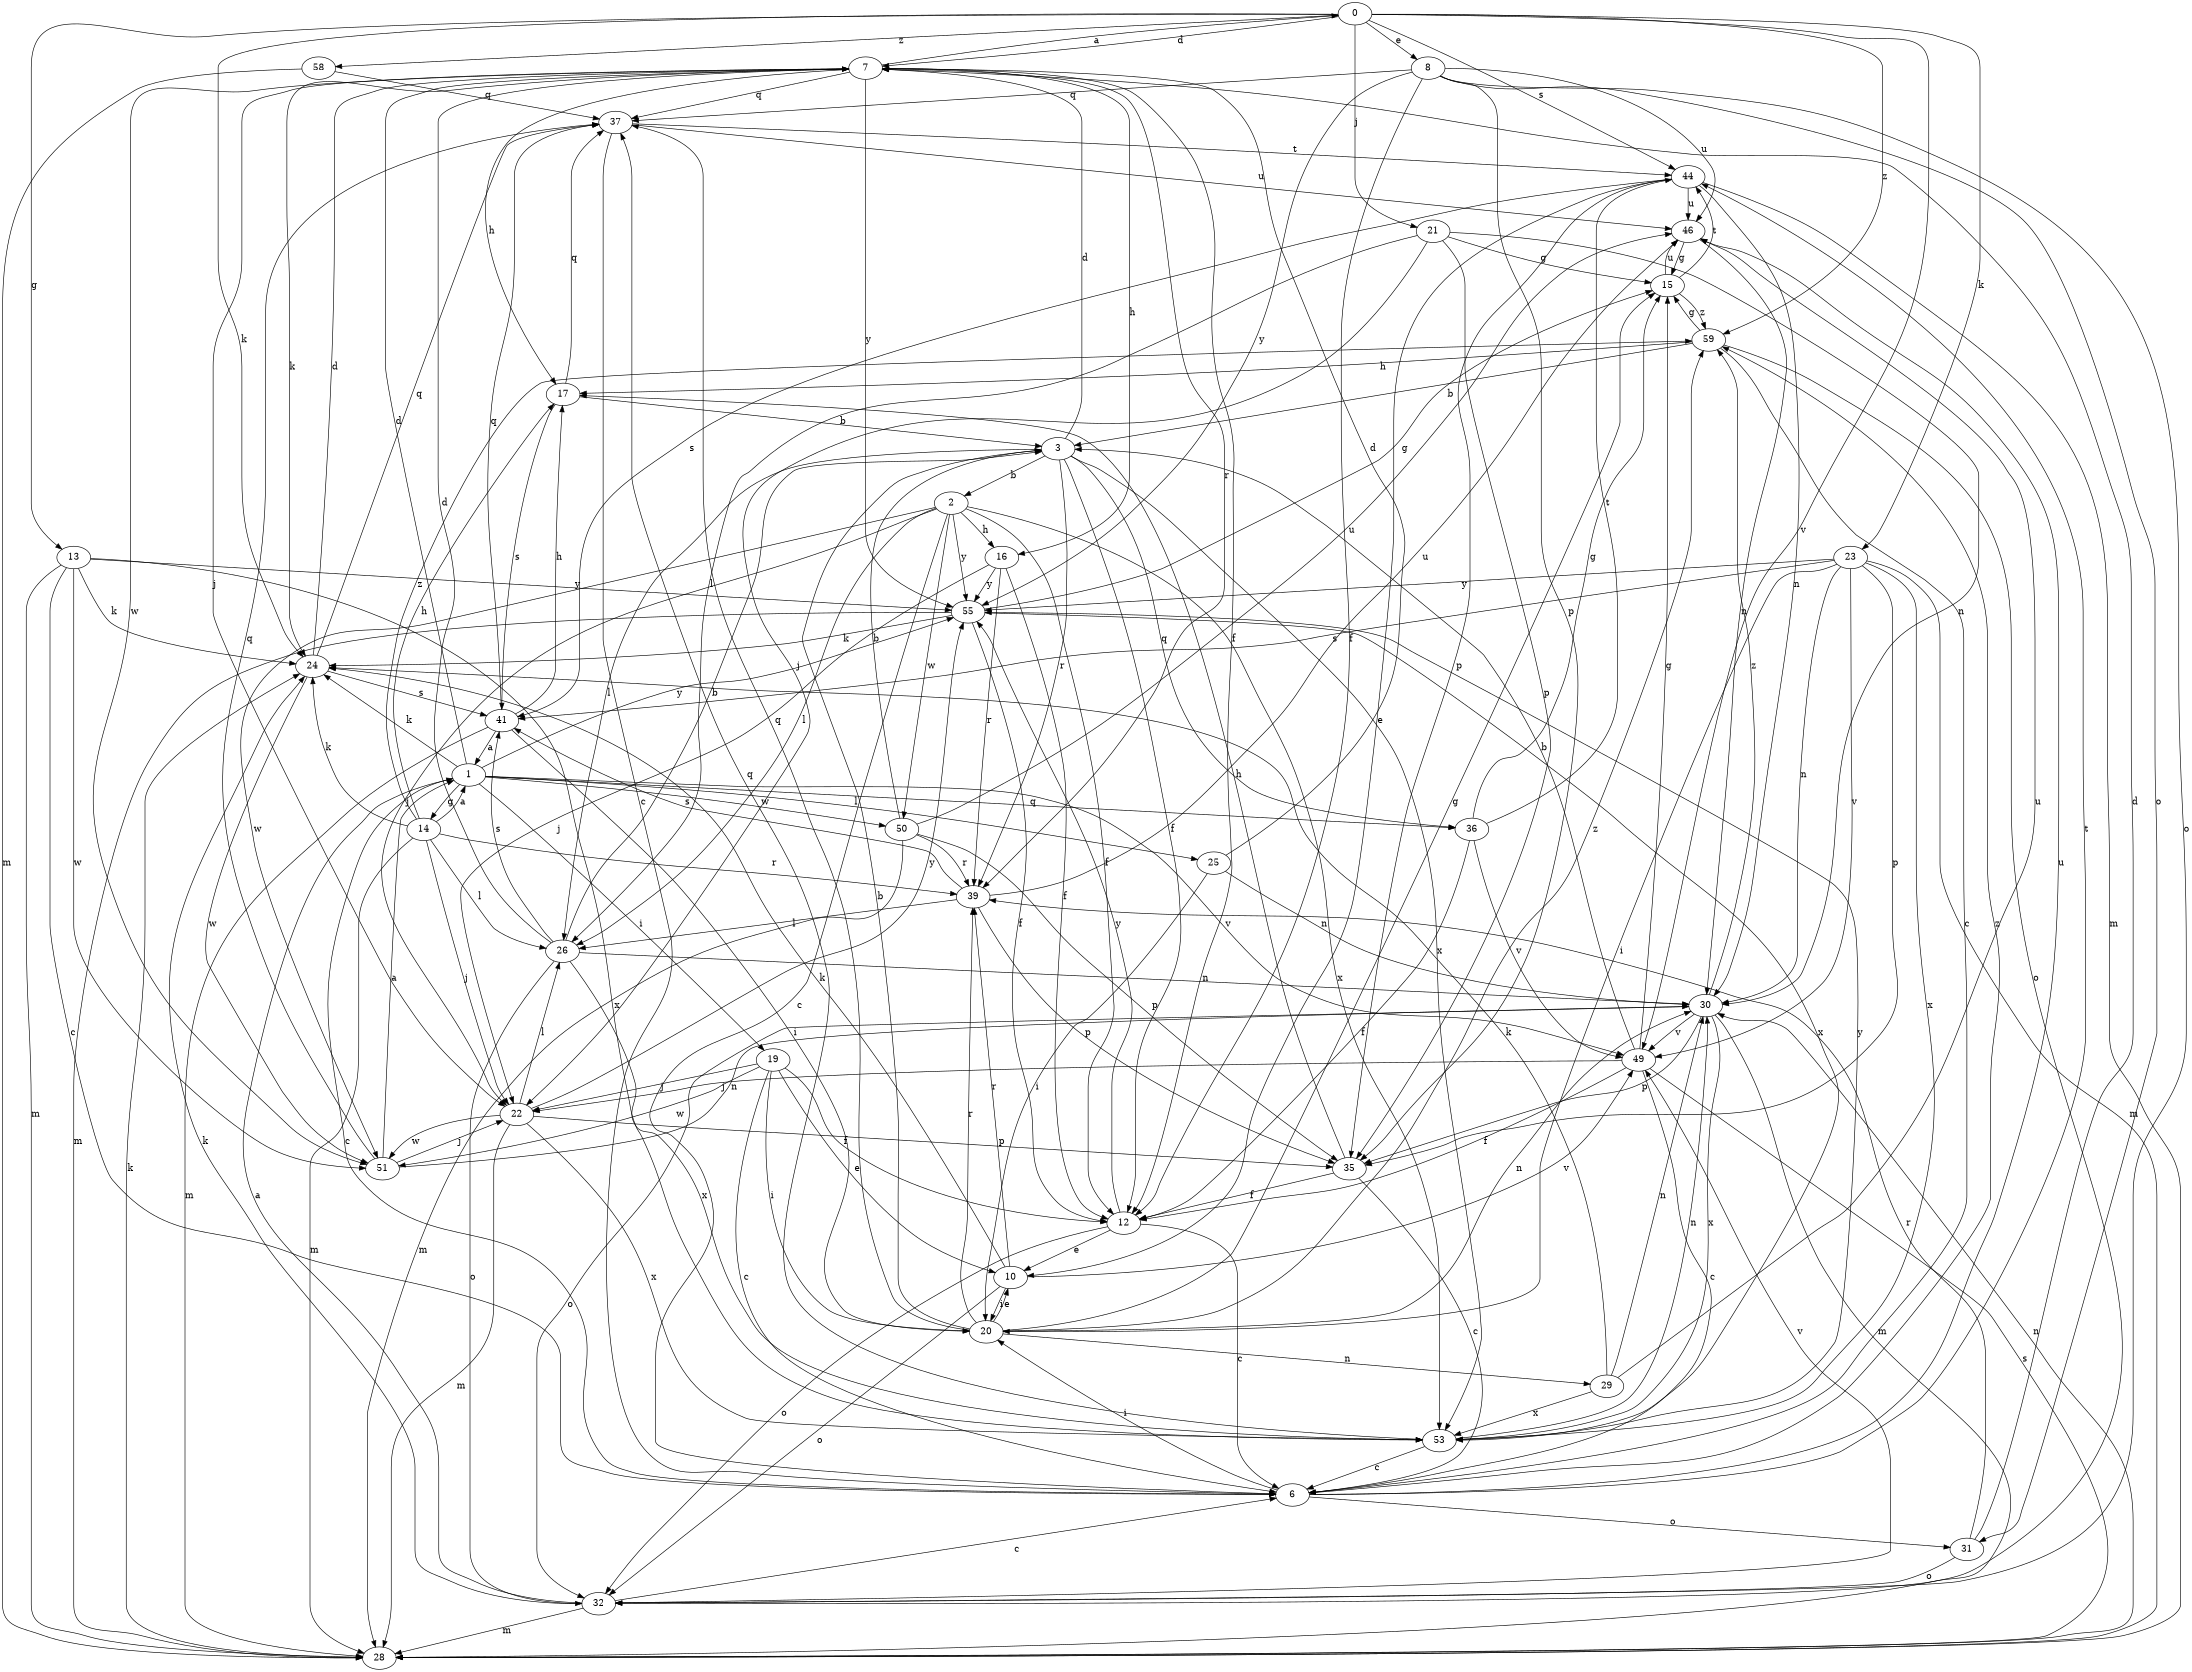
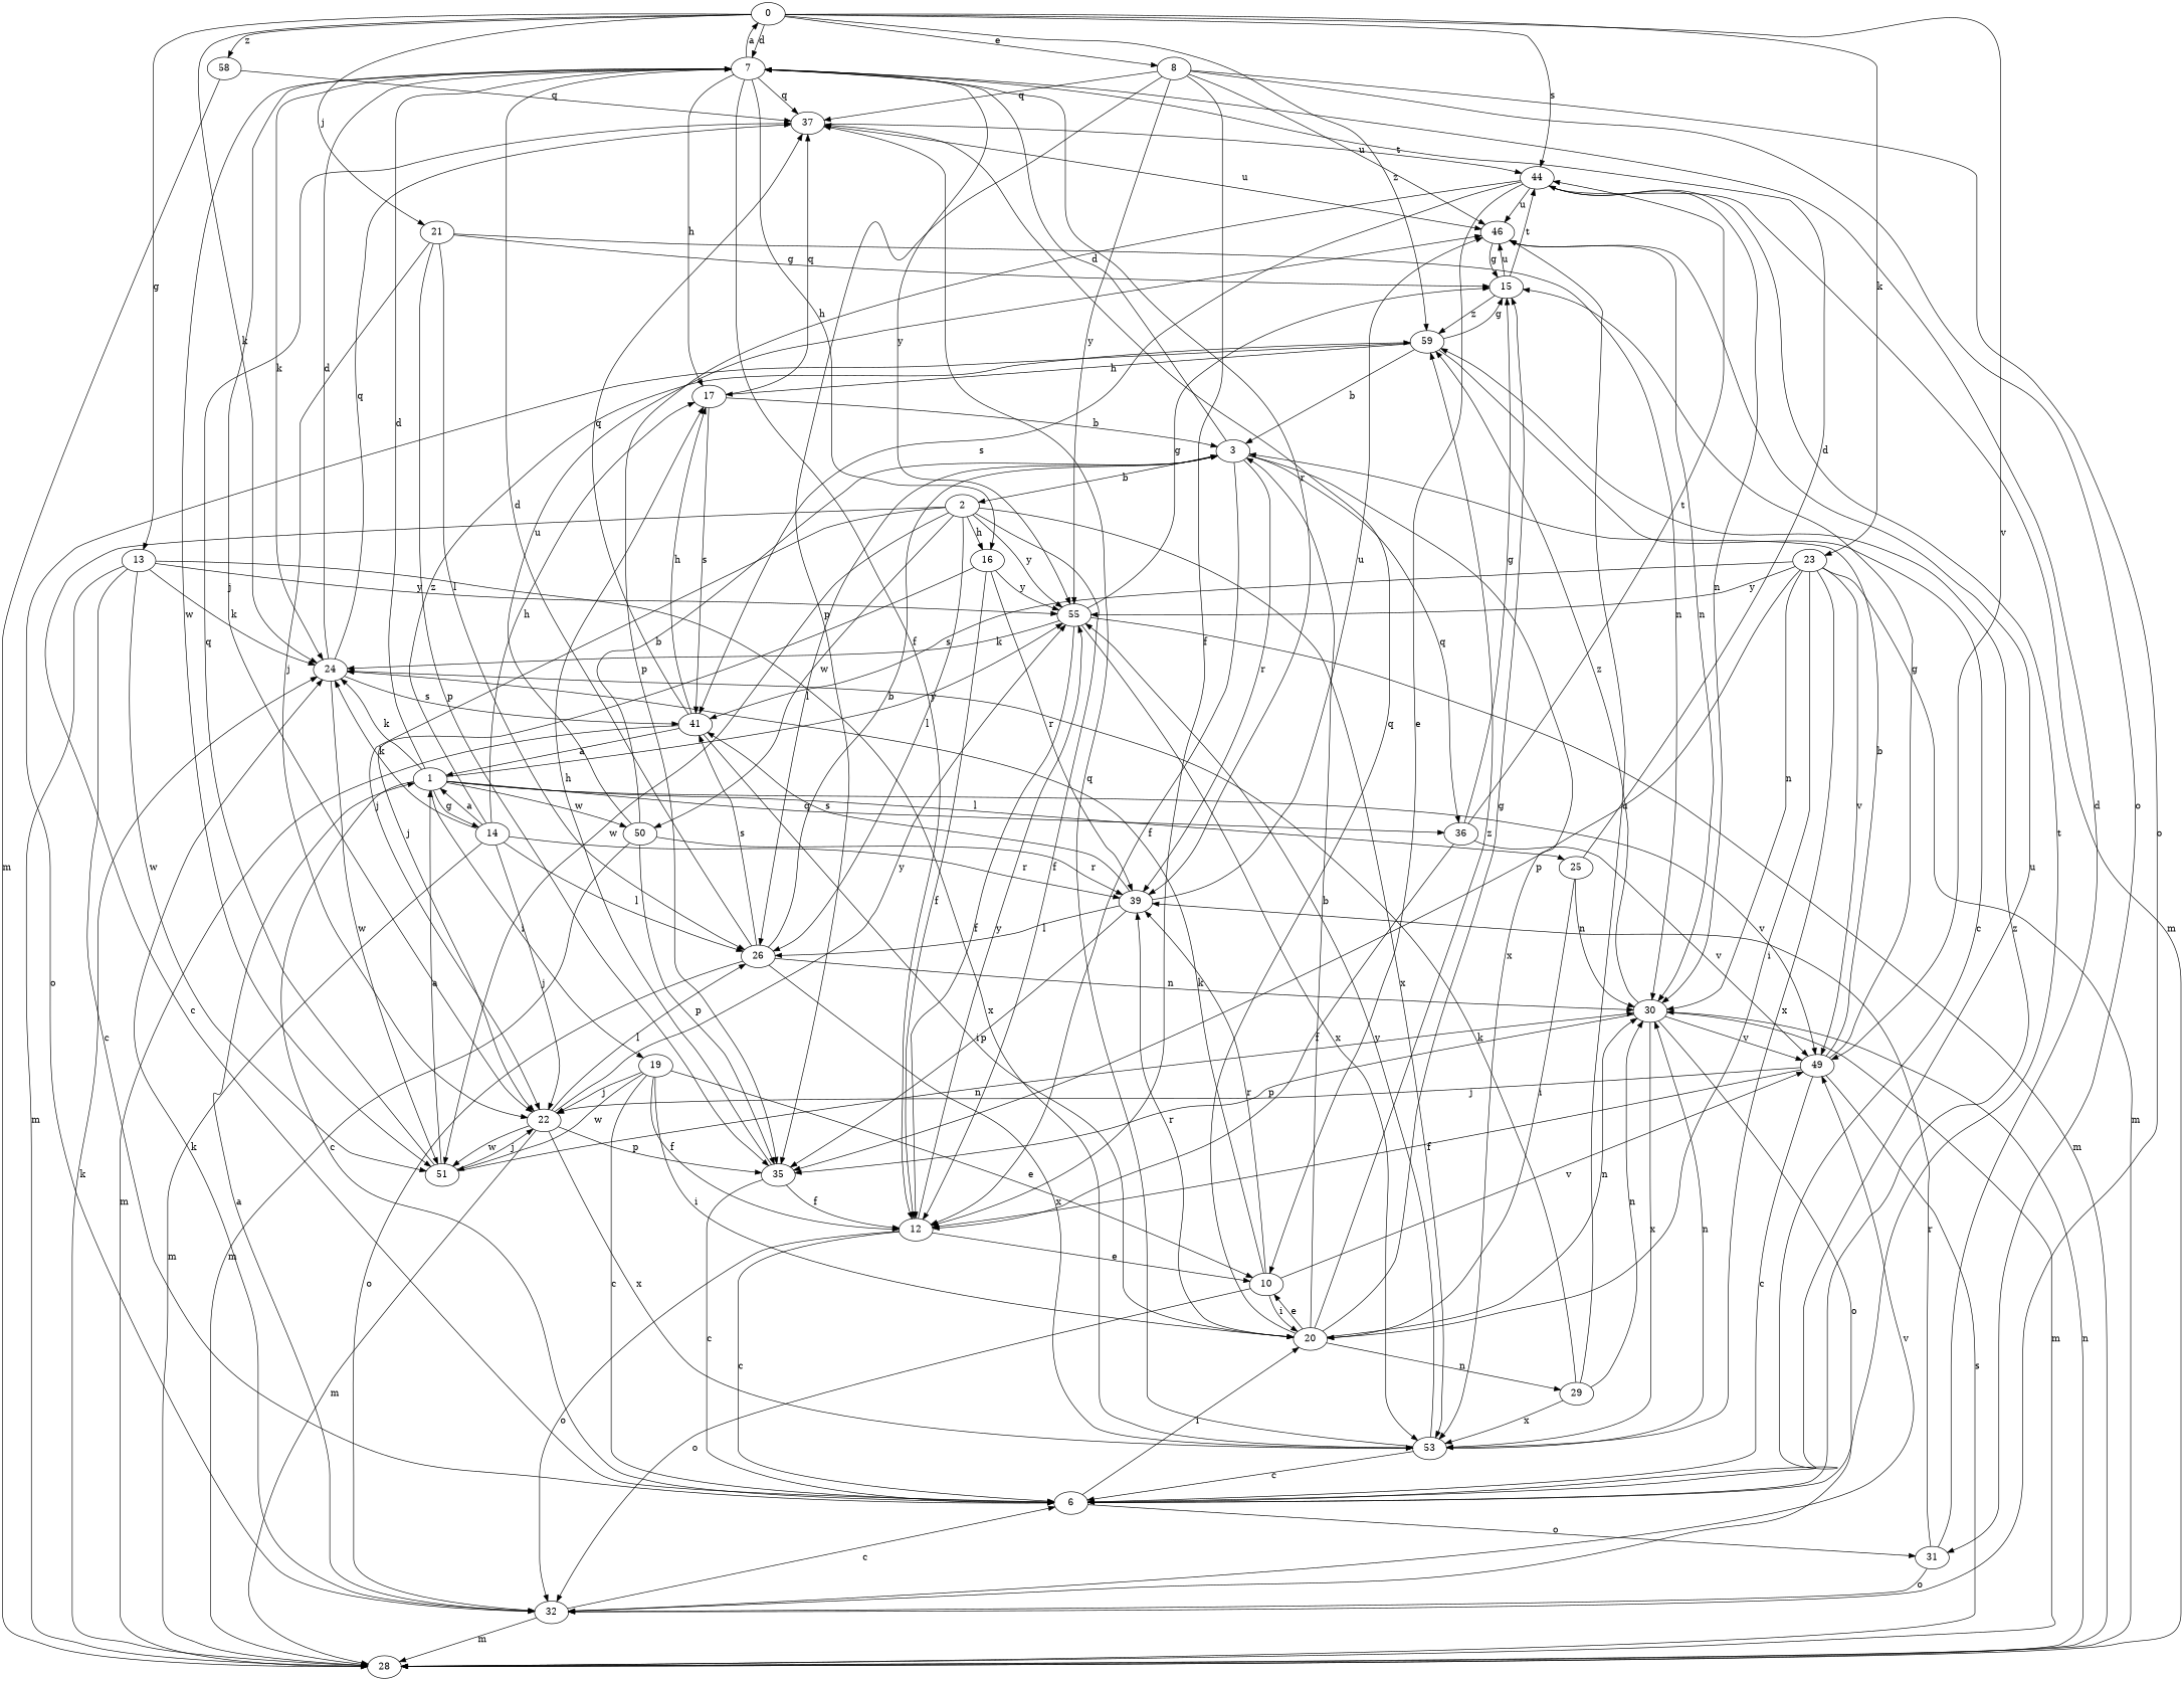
  strict digraph {
    0
    7
    8
    13
    21
    23
    24
    44
    49
    58
    59
    55
    12
    16
    22
    51
    39
    17
    37
    31
    46
    32
    35
    6
    53
    28
    26
    15
    30
    20
    41
    10
    3
    1
    14
    19
    25
    36
    50
    2
    29
    0 -> 7 [label=d]
    0 -> 8 [label=e]
    0 -> 13 [label=g]
    0 -> 21 [label=j]
    0 -> 23 [label=k]
    0 -> 24 [label=k]
    0 -> 44 [label=s]
    0 -> 49 [label=v]
    0 -> 58 [label=z]
    0 -> 59 [label=z]
    7 -> 0 [label=a]
    7 -> 24 [label=k]
    7 -> 55 [label=y]
    7 -> 12 [label=f]
    7 -> 16 [label=h]
    7 -> 22 [label=j]
    7 -> 51 [label=w]
    7 -> 39 [label=r]
    7 -> 17 [label=h]
    7 -> 37 [label=q]
    8 -> 55 [label=y]
    8 -> 12 [label=f]
    8 -> 37 [label=q]
    8 -> 31 [label=o]
    8 -> 46 [label=u]
    8 -> 32 [label=o]
    8 -> 35 [label=p]
    13 -> 24 [label=k]
    13 -> 55 [label=y]
    13 -> 51 [label=w]
    13 -> 6 [label=c]
    13 -> 53 [label=x]
    13 -> 28 [label=m]
    21 -> 22 [label=j]
    21 -> 35 [label=p]
    21 -> 26 [label=l]
    21 -> 15 [label=g]
    21 -> 30 [label=n]
    23 -> 49 [label=v]
    23 -> 55 [label=y]
    23 -> 35 [label=p]
    23 -> 53 [label=x]
    23 -> 28 [label=m]
    23 -> 30 [label=n]
    23 -> 20 [label=i]
    23 -> 41 [label=s]
    24 -> 7 [label=d]
    24 -> 51 [label=w]
    24 -> 37 [label=q]
    24 -> 41 [label=s]
    44 -> 46 [label=u]
    44 -> 35 [label=p]
    44 -> 28 [label=m]
    44 -> 30 [label=n]
    44 -> 41 [label=s]
    44 -> 10 [label=e]
    49 -> 12 [label=f]
    49 -> 22 [label=j]
    49 -> 6 [label=c]
    49 -> 28 [label=s]
    49 -> 15 [label=g]
    49 -> 3 [label=b]
    58 -> 37 [label=q]
    58 -> 28 [label=m]
    59 -> 17 [label=h]
    59 -> 32 [label=o]
    59 -> 6 [label=c]
    59 -> 15 [label=g]
    59 -> 3 [label=b]
    55 -> 24 [label=k]
    55 -> 12 [label=f]
    55 -> 53 [label=x]
    55 -> 28 [label=m]
    55 -> 15 [label=g]
    12 -> 55 [label=y]
    12 -> 32 [label=o]
    12 -> 6 [label=c]
    12 -> 10 [label=e]
    16 -> 55 [label=y]
    16 -> 12 [label=f]
    16 -> 22 [label=j]
    16 -> 39 [label=r]
    22 -> 55 [label=y]
    22 -> 51 [label=w]
    22 -> 35 [label=p]
    22 -> 53 [label=x]
    22 -> 28 [label=m]
    22 -> 26 [label=l]
    51 -> 22 [label=j]
    51 -> 37 [label=q]
    51 -> 30 [label=n]
    51 -> 1 [label=a]
    39 -> 46 [label=u]
    39 -> 35 [label=p]
    39 -> 26 [label=l]
    39 -> 41 [label=s]
    17 -> 37 [label=q]
    17 -> 41 [label=s]
    17 -> 3 [label=b]
    37 -> 44 [label=t]
    37 -> 46 [label=u]
-   37 -> 6 [label=c]
    31 -> 7 [label=d]
    31 -> 39 [label=r]
    31 -> 32 [label=o]
    46 -> 15 [label=g]
    46 -> 30 [label=n]
    32 -> 24 [label=k]
    32 -> 49 [label=v]
    32 -> 6 [label=c]
    32 -> 28 [label=m]
    32 -> 1 [label=a]
    35 -> 12 [label=f]
    35 -> 17 [label=h]
    35 -> 6 [label=c]
    6 -> 44 [label=t]
    6 -> 59 [label=z]
    6 -> 31 [label=o]
    6 -> 46 [label=u]
    6 -> 20 [label=i]
    53 -> 55 [label=y]
    53 -> 37 [label=q]
    53 -> 6 [label=c]
    53 -> 30 [label=n]
    28 -> 24 [label=k]
    28 -> 30 [label=n]
    26 -> 7 [label=d]
    26 -> 32 [label=o]
    26 -> 53 [label=x]
    26 -> 30 [label=n]
    26 -> 41 [label=s]
    26 -> 3 [label=b]
    15 -> 44 [label=t]
    15 -> 59 [label=z]
    15 -> 46 [label=u]
    30 -> 49 [label=v]
    30 -> 59 [label=z]
    30 -> 32 [label=o]
    30 -> 35 [label=p]
    30 -> 53 [label=x]
    30 -> 28 [label=m]
    20 -> 59 [label=z]
    20 -> 39 [label=r]
    20 -> 37 [label=q]
    20 -> 15 [label=g]
    20 -> 30 [label=n]
    20 -> 10 [label=e]
    20 -> 3 [label=b]
    20 -> 29 [label=n]
    41 -> 17 [label=h]
    41 -> 37 [label=q]
    41 -> 28 [label=m]
    41 -> 20 [label=i]
    41 -> 1 [label=a]
    10 -> 24 [label=k]
    10 -> 49 [label=v]
    10 -> 39 [label=r]
    10 -> 32 [label=o]
    10 -> 20 [label=i]
    3 -> 7 [label=d]
    3 -> 12 [label=f]
    3 -> 39 [label=r]
    3 -> 53 [label=x]
    3 -> 26 [label=l]
    3 -> 36 [label=q]
    3 -> 2 [label=b]
    1 -> 7 [label=d]
    1 -> 24 [label=k]
    1 -> 49 [label=v]
    1 -> 55 [label=y]
    1 -> 6 [label=c]
    1 -> 14 [label=g]
    1 -> 19 [label=i]
    1 -> 25 [label=l]
    1 -> 36 [label=q]
    1 -> 50 [label=w]
    14 -> 24 [label=k]
    14 -> 59 [label=z]
    14 -> 22 [label=j]
    14 -> 39 [label=r]
    14 -> 17 [label=h]
    14 -> 28 [label=m]
    14 -> 26 [label=l]
    14 -> 1 [label=a]
    19 -> 12 [label=f]
    19 -> 22 [label=j]
    19 -> 51 [label=w]
    19 -> 6 [label=c]
    19 -> 20 [label=i]
    19 -> 10 [label=e]
    25 -> 7 [label=d]
    25 -> 30 [label=n]
    25 -> 20 [label=i]
    36 -> 44 [label=t]
    36 -> 49 [label=v]
    36 -> 12 [label=f]
    36 -> 15 [label=g]
    50 -> 39 [label=r]
    50 -> 46 [label=u]
    50 -> 35 [label=p]
    50 -> 28 [label=m]
    50 -> 3 [label=b]
    2 -> 55 [label=y]
    2 -> 12 [label=f]
    2 -> 16 [label=h]
    2 -> 22 [label=j]
    2 -> 51 [label=w]
    2 -> 6 [label=c]
    2 -> 53 [label=x]
    2 -> 26 [label=l]
    2 -> 50 [label=w]
    29 -> 24 [label=k]
    29 -> 46 [label=u]
    29 -> 53 [label=x]
    29 -> 30 [label=n]
  }
